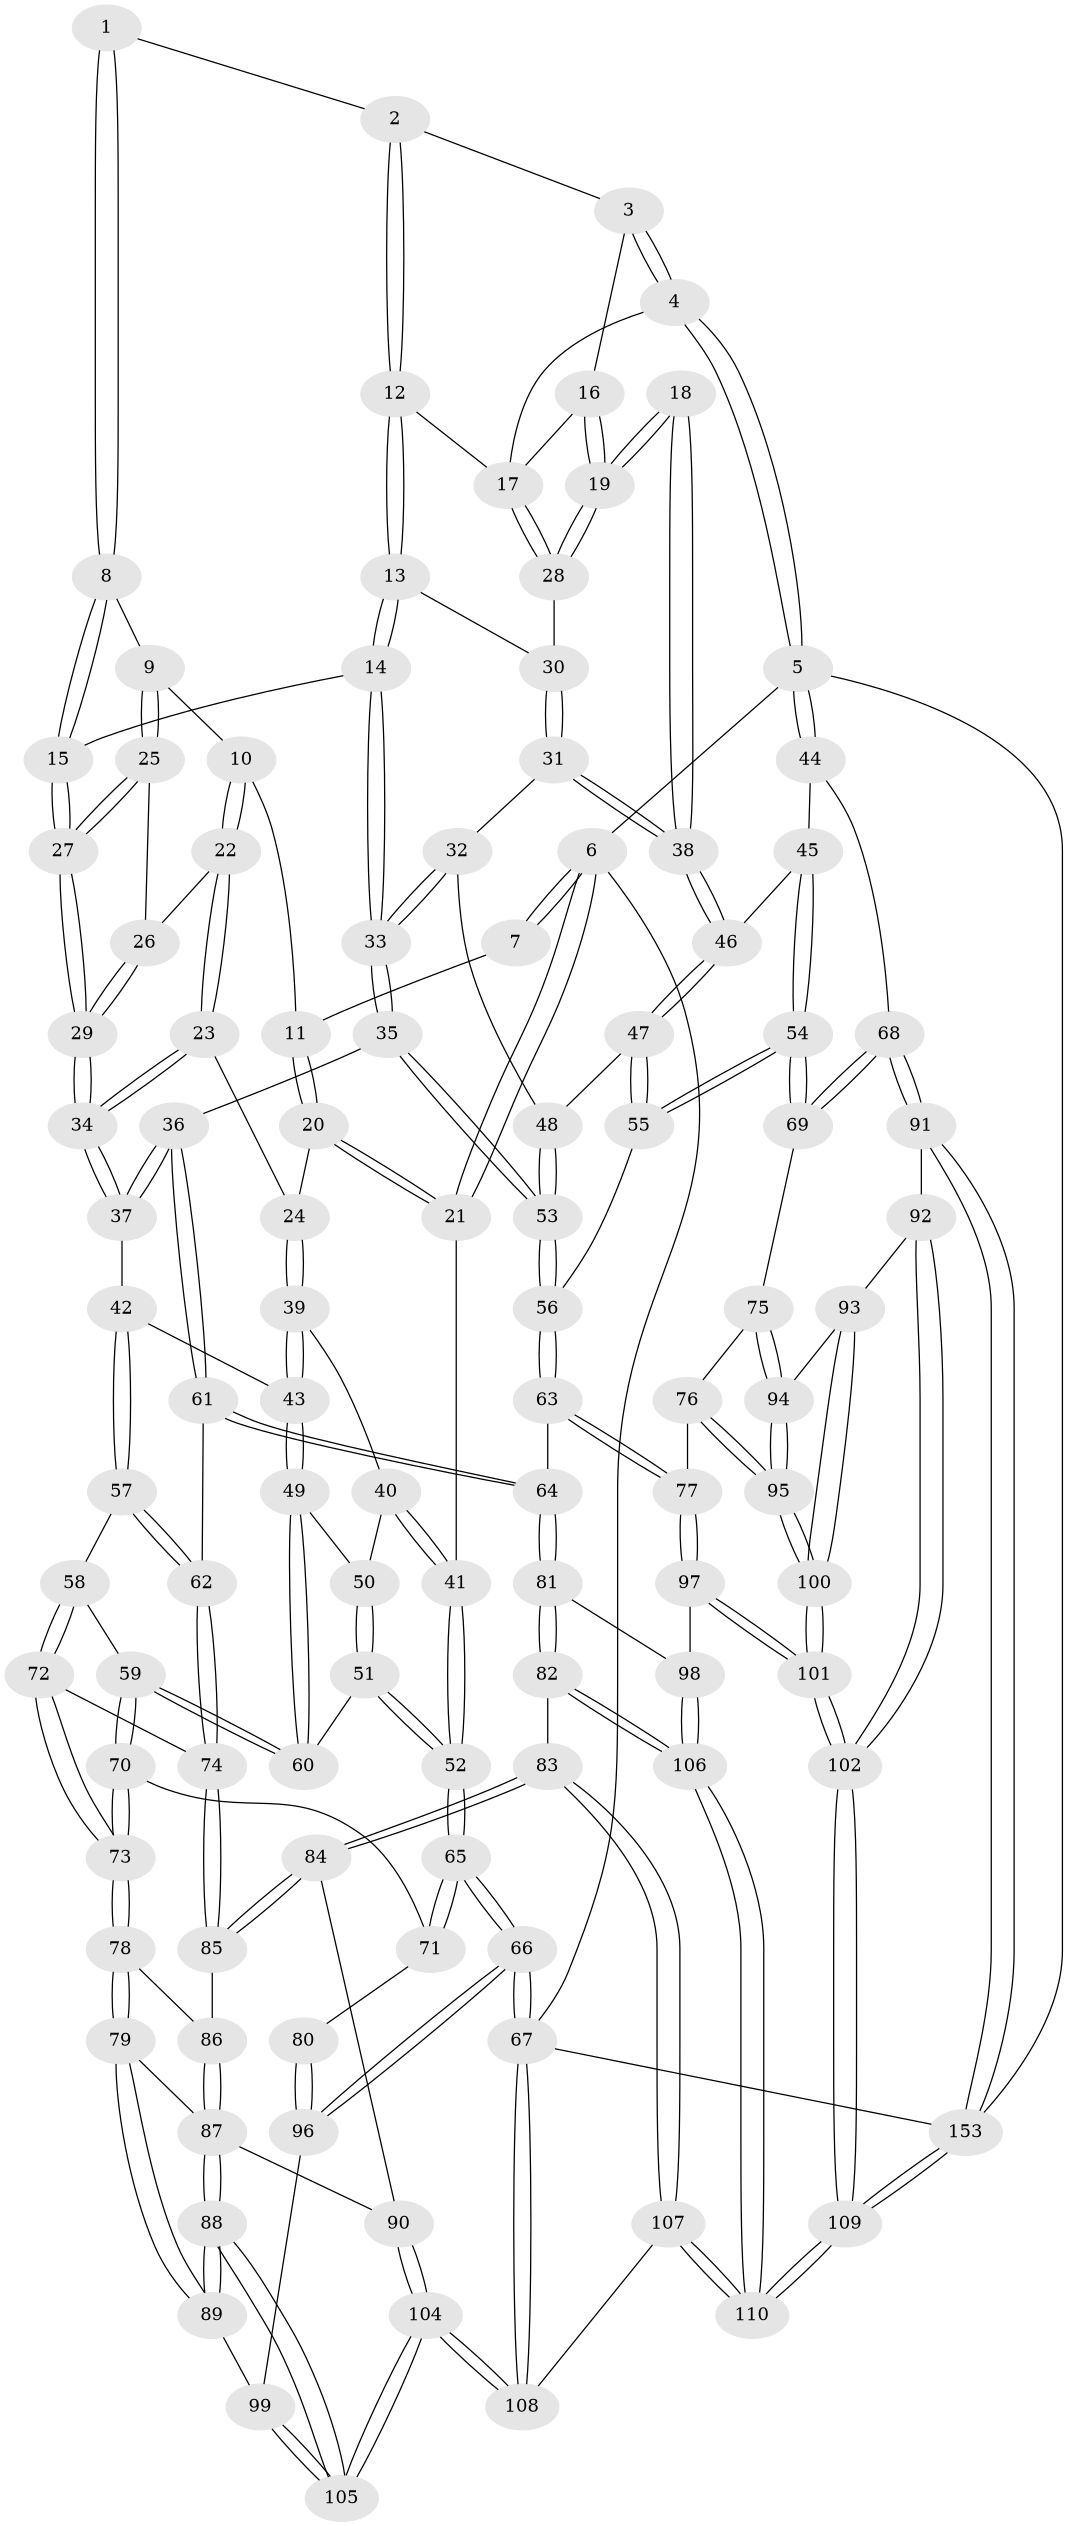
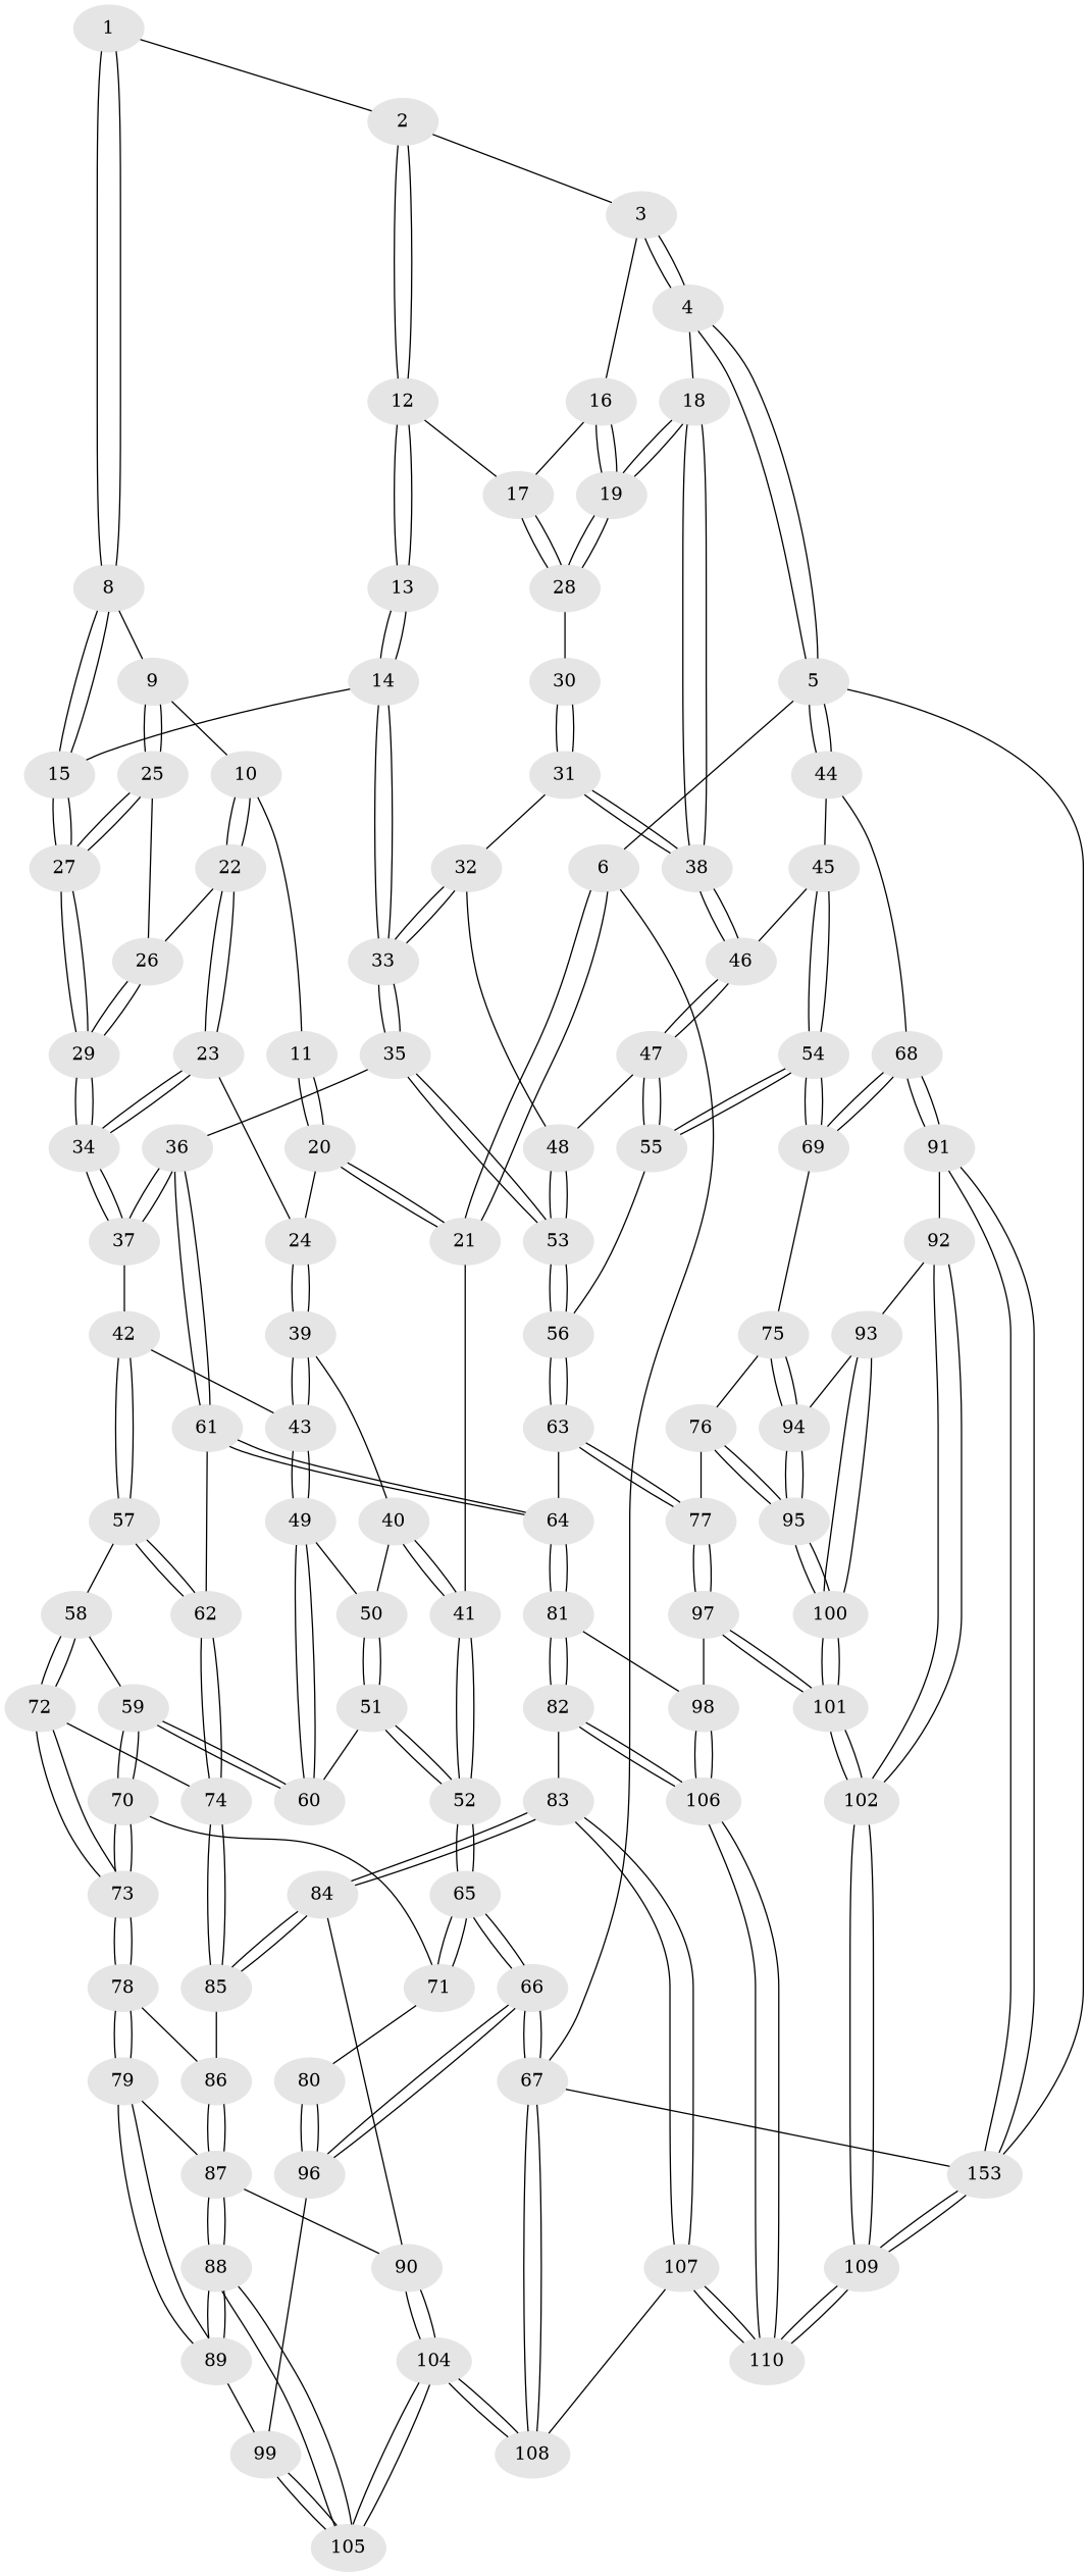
  graph {
    node [color=gray90 style=filled]
    1
    2
    8
    3
    12
    9
    15
    4
    16
    13
    17
    5
    18
    19
    6
    44
    n17 [label=153]
    38
-   7
    21
    67
    45
    68
    109
    11
    41
    108
    20
    10
    25
    27
    22
    26
    23
    24
    14
    30
    28
    33
    31
    35
    29
    46
    39
    52
    34
    37
    40
    43
    32
    48
    53
    36
    42
    61
    56
    62
    64
    57
    47
    50
    49
    51
    65
    58
    60
    54
    69
    91
    55
    66
    71
    63
    75
    77
    59
    72
    74
    70
    73
    81
    85
    97
    82
    98
    96
    80
    99
    92
    76
    94
    78
    79
    86
    95
    100
    101
    89
    87
    83
    106
    84
    107
    110
    90
    104
    88
    105
    93
    102
    1 -- 2
    1 -- 8
    1 -- 8
    2 -- 3
    2 -- 12
    2 -- 12
    8 -- 9
    8 -- 15
    8 -- 15
    3 -- 4
    3 -- 4
    3 -- 16
    12 -- 13
    12 -- 13
    12 -- 17
    9 -- 10
    9 -- 25
    9 -- 25
    15 -- 27
    15 -- 27
    4 -- 5
    4 -- 5
-   4 -- 17
+   4 -- 18
    16 -- 17
    16 -- 19
    16 -- 19
    13 -- 14
    13 -- 14
-   13 -- 30
    17 -- 28
    17 -- 28
    5 -- 6
    5 -- 44
    5 -- 44
    5 -- n17
    18 -- 19
    18 -- 19
    18 -- 38
    18 -- 38
    19 -- 28
    19 -- 28
-   6 -- 7
-   6 -- 7
    6 -- 21
    6 -- 21
    6 -- 67
    44 -- 45
    44 -- 68
    n17 -- 109
    n17 -- 109
    38 -- 46
    38 -- 46
-   7 -- 11
    21 -- 41
    67 -- n17
    67 -- 108
    67 -- 108
    45 -- 46
    45 -- 54
    45 -- 54
    68 -- 69
    68 -- 69
    68 -- 91
    68 -- 91
    109 -- 110
    109 -- 110
    11 -- 20
    11 -- 20
    41 -- 52
    41 -- 52
    20 -- 21
    20 -- 21
    20 -- 24
    10 -- 11
    10 -- 22
    10 -- 22
    25 -- 27
    25 -- 27
    25 -- 26
    27 -- 29
    27 -- 29
    22 -- 26
    22 -- 23
    22 -- 23
    26 -- 29
    26 -- 29
    23 -- 24
    23 -- 34
    23 -- 34
    24 -- 39
    24 -- 39
    14 -- 15
    14 -- 33
    14 -- 33
    30 -- 31
    30 -- 31
    28 -- 30
    33 -- 35
    33 -- 35
    31 -- 38
    31 -- 38
    31 -- 32
    35 -- 53
    35 -- 53
    35 -- 36
    29 -- 34
    29 -- 34
    46 -- 47
    46 -- 47
    39 -- 40
    39 -- 43
    39 -- 43
    52 -- 65
    52 -- 65
    34 -- 37
    34 -- 37
    37 -- 42
    40 -- 41
    40 -- 41
    40 -- 50
    43 -- 49
    43 -- 49
    32 -- 33
    32 -- 33
    32 -- 48
    48 -- 53
    48 -- 53
    53 -- 56
    53 -- 56
    36 -- 37
    36 -- 37
    36 -- 61
    36 -- 61
    42 -- 43
    42 -- 57
    42 -- 57
    61 -- 62
    61 -- 64
    61 -- 64
    56 -- 63
    56 -- 63
    62 -- 74
    62 -- 74
    64 -- 81
    64 -- 81
    57 -- 62
    57 -- 62
    57 -- 58
    47 -- 48
    47 -- 55
    47 -- 55
    50 -- 51
    50 -- 51
    49 -- 50
    49 -- 60
    49 -- 60
    51 -- 52
    51 -- 52
    51 -- 60
    65 -- 66
    65 -- 66
    65 -- 71
    65 -- 71
    58 -- 59
    58 -- 72
    58 -- 72
    54 -- 69
    54 -- 69
    54 -- 55
    54 -- 55
    69 -- 75
    91 -- n17
    91 -- n17
    91 -- 92
    55 -- 56
    66 -- 67
    66 -- 67
    66 -- 96
    66 -- 96
    71 -- 80
    63 -- 64
    63 -- 77
    63 -- 77
    75 -- 76
    75 -- 94
    75 -- 94
    77 -- 97
    77 -- 97
    59 -- 60
    59 -- 60
    59 -- 70
    59 -- 70
    72 -- 74
    72 -- 73
    72 -- 73
    74 -- 85
    74 -- 85
    70 -- 71
    70 -- 73
    70 -- 73
    73 -- 78
    73 -- 78
    81 -- 82
    81 -- 82
    81 -- 98
    85 -- 86
    97 -- 98
    97 -- 101
    97 -- 101
    82 -- 83
    82 -- 106
    82 -- 106
    98 -- 106
    98 -- 106
    96 -- 99
    80 -- 96
    80 -- 96
    99 -- 105
    99 -- 105
    92 -- 93
    92 -- 102
    92 -- 102
    76 -- 77
    76 -- 95
    76 -- 95
    94 -- 95
    94 -- 95
    78 -- 79
    78 -- 79
    78 -- 86
    79 -- 89
    79 -- 89
    79 -- 87
    86 -- 87
    86 -- 87
    95 -- 100
    95 -- 100
    100 -- 101
    100 -- 101
    101 -- 102
    101 -- 102
    89 -- 99
    87 -- 90
    87 -- 88
    87 -- 88
    83 -- 84
    83 -- 84
    83 -- 107
    83 -- 107
    106 -- 110
    106 -- 110
    84 -- 85
    84 -- 85
    84 -- 90
    107 -- 108
    107 -- 110
    107 -- 110
    90 -- 104
    90 -- 104
    104 -- 108
    104 -- 108
    104 -- 105
    104 -- 105
    88 -- 89
    88 -- 89
    88 -- 105
    88 -- 105
    93 -- 94
    93 -- 100
    93 -- 100
    102 -- 109
    102 -- 109
  }
